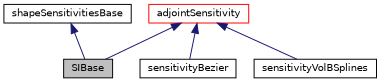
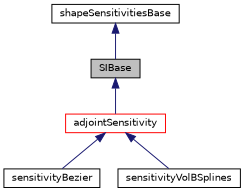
  digraph {
    node [color=black fontname=Helvetica fontsize=10 shape=record]
    edge [color=midnightblue dir=back fontname=Helvetica fontsize=10 labelfontname=Helvetica labelfontsize=10 style=solid]
    n1 [fillcolor=grey75 fontcolor=black height=0.2 label=SIBase style=filled width=0.4]
    n2 [height=0.2 label=sensitivityBezier width=0.4]
    n3 [height=0.2 label=sensitivityVolBSplines width=0.4]
    n4 [color=red height=0.2 label=adjointSensitivity width=0.4]
    n5 [height=0.2 label=shapeSensitivitiesBase width=0.4]
-   n4 -> n1
+   n1 -> n4
    n4 -> n2
    n4 -> n3
    n5 -> n1
  }
